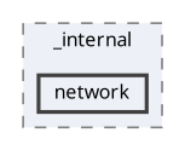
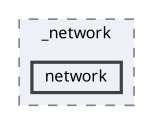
  digraph {
    compound=true
    fontname="Noto Sans"
    n1 [color=grey25 fillcolor="#edf0f7" fontname="Noto Sans" fontsize=10 height=0.2 label=network shape=box style="filled,bold" width=0.4]
    subgraph cluster_1 {
      bgcolor="#edf0f7"
      fontsize=10
-     label=_internal
+     label=_network
      pencolor=grey50
      style="filled,dashed"
      n1
    }
  }
